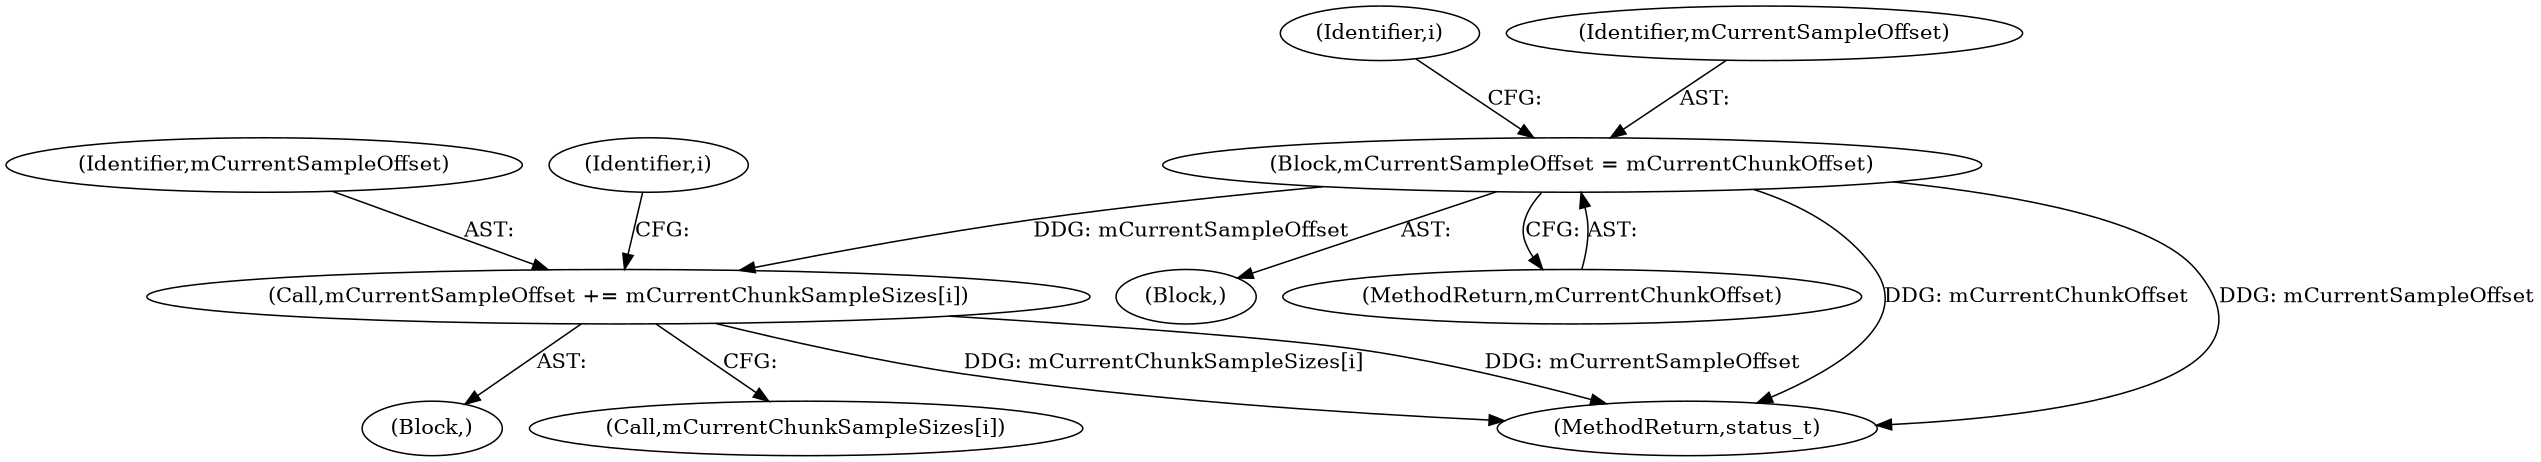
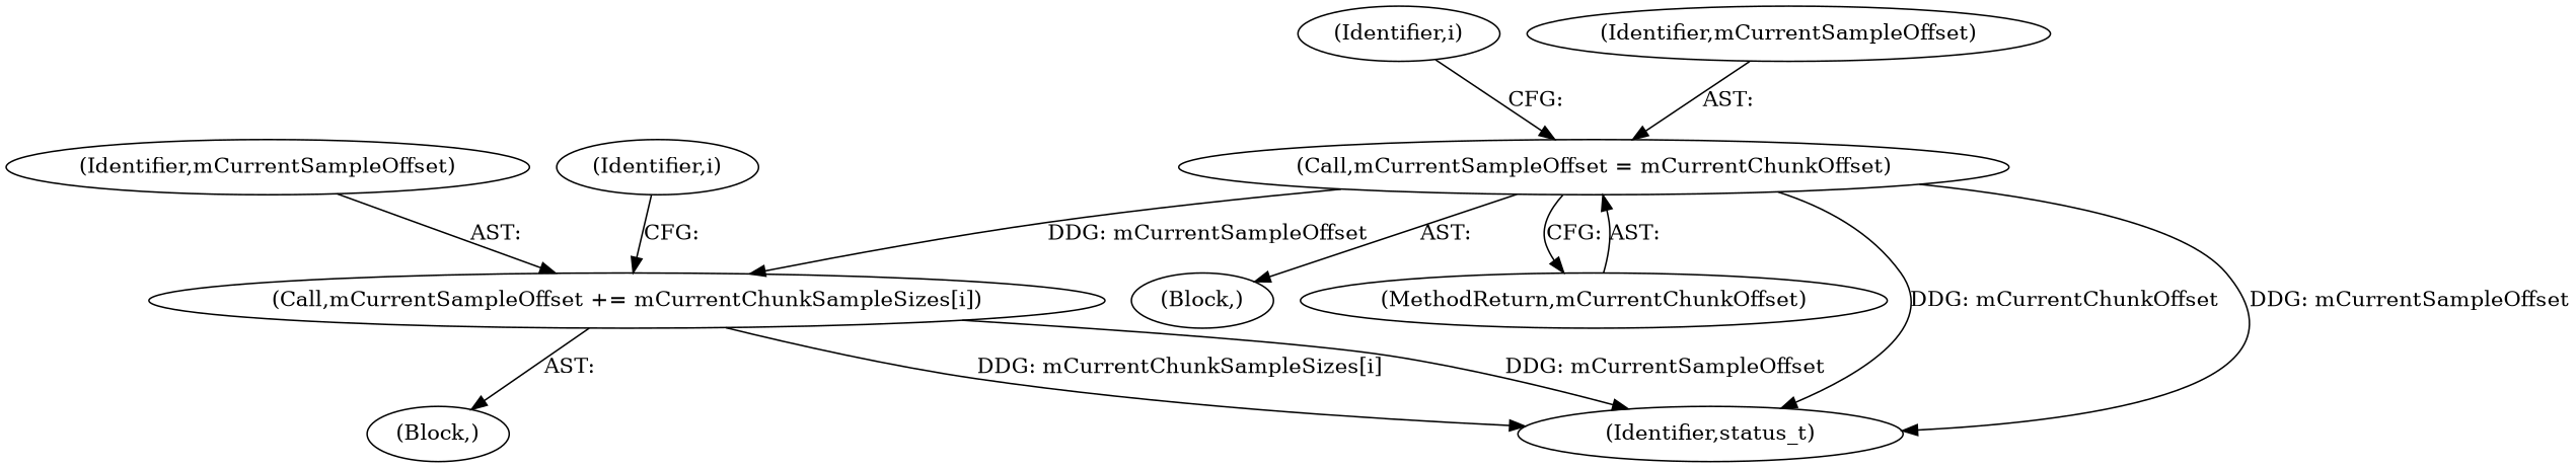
  digraph {
    n1 [label="(Call,mCurrentSampleOffset += mCurrentChunkSampleSizes[i])"]
-   n2 [label="(MethodReturn,status_t)"]
+   n2 [label="(Identifier,status_t)"]
    n3 [label="(Block,)"]
-   n4 [label="(Call,mCurrentChunkSampleSizes[i])"]
-   n5 [label="(Block,mCurrentSampleOffset = mCurrentChunkOffset)"]
+   n5 [label="(Call,mCurrentSampleOffset = mCurrentChunkOffset)"]
    n6 [label="(Block,)"]
    n7 [label="(MethodReturn,mCurrentChunkOffset)"]
    n8 [label="(Identifier,i)"]
    n9 [label="(Identifier,mCurrentSampleOffset)"]
    n10 [label="(Identifier,i)"]
    n11 [label="(Identifier,mCurrentSampleOffset)"]
    n1 -> n2 [label="DDG: mCurrentSampleOffset"]
    n1 -> n2 [label="DDG: mCurrentChunkSampleSizes[i]"]
    n1 -> n3 [label="AST: "]
-   n1 -> n4 [label="CFG: "]
    n5 -> n1 [label="DDG: mCurrentSampleOffset"]
    n5 -> n2 [label="DDG: mCurrentChunkOffset"]
    n5 -> n2 [label="DDG: mCurrentSampleOffset"]
    n5 -> n6 [label="AST: "]
    n5 -> n7 [label="CFG: "]
    n7 -> n5 [label="AST: "]
    n8 -> n5 [label="CFG: "]
    n9 -> n1 [label="AST: "]
    n10 -> n1 [label="CFG: "]
    n11 -> n5 [label="AST: "]
  }
